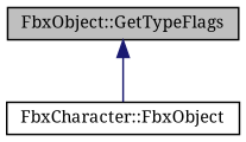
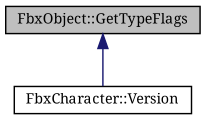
  digraph {
    rankdir=TB
    fontname="Noto Serif"
    node [color=black fontname="Noto Serif" fontsize=10 shape=record style=filled]
    n1 [fillcolor=grey75 fontcolor=black height=0.2 label="FbxObject::GetTypeFlags" width=0.4]
-   n2 [fillcolor=white height=0.2 label="FbxCharacter::FbxObject" width=0.4]
+   n2 [fillcolor=white height=0.2 label="FbxCharacter::Version" width=0.4]
    n1 -> n2 [color=midnightblue dir=back fontname="Noto Serif" fontsize=10 labelfontname=Helvetica labelfontsize=10 style=solid]
  }
